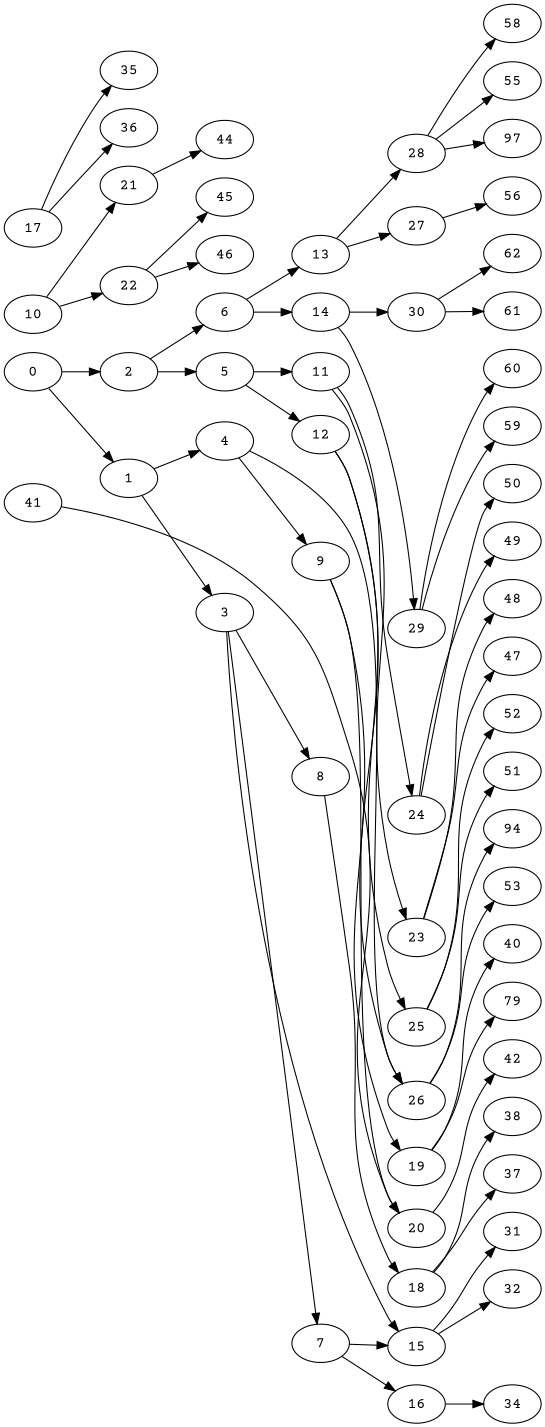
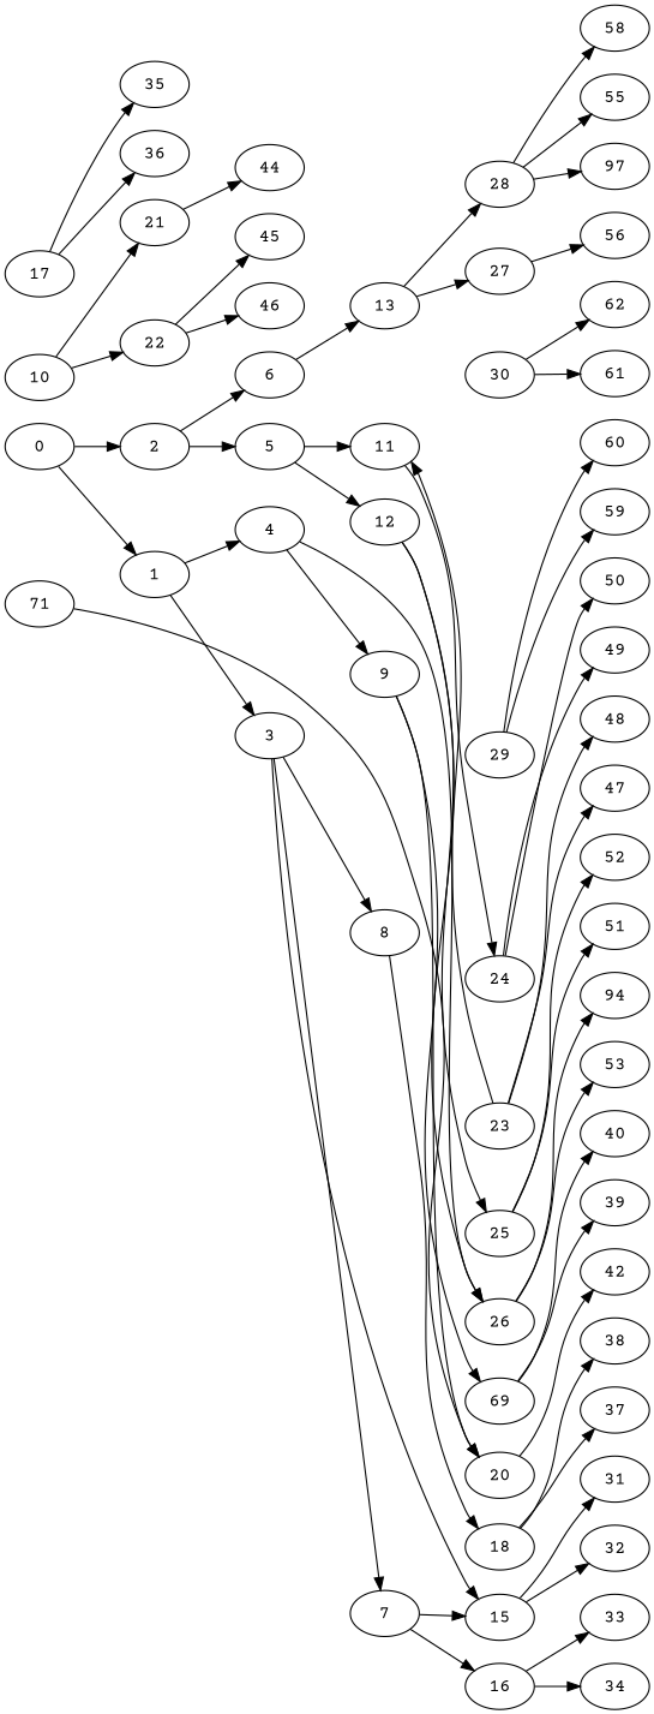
  digraph {
    fontname="Courier Prime"
    rankdir=LR
    node [fontname="Courier Prime"]
    edge [fontname="Courier Prime" weight=0]
    0
    1
    2
    3
    4
    5
    6
    7
    8
    15
    9
    26
    11
    12
    13
-   14
    16
    18
    31
    32
-   19
+   19 [label=69]
    20
    10
    21
    22
    23
    24
    25
    27
    28
    29
    30
+   33
    34
    17
    35
    36
    37
    38
-   39 [label=79]
+   39
    40
    42
    44
    45
    46
    47
    48
    49
    50
    51
    52
    53
    n53 [label=94]
    56
    55
    n56 [label=97]
    58
    59
    60
    61
    62
-   41
+   41 [label=71]
    0 -> 1
    0 -> 2 [weight=1]
    1 -> 3
    1 -> 4
    2 -> 5 [weight=1]
    2 -> 6
    3 -> 7
    3 -> 8
    3 -> 15
    4 -> 9
    4 -> 26
    5 -> 11 [weight=1]
    5 -> 12
    6 -> 13
-   6 -> 14 [weight=1]
    7 -> 15
    7 -> 16
    8 -> 18
    15 -> 31
    15 -> 32
    9 -> 19
    9 -> 20
    26 -> 53
    26 -> n53
-   11 -> 23
+   23 -> 11
    11 -> 24
    12 -> 26
    12 -> 25
    13 -> 27
    13 -> 28
-   14 -> 29
-   14 -> 30 [weight=1]
+   16 -> 33
    16 -> 34
    18 -> 37
    18 -> 38
    19 -> 39
    19 -> 40
    20 -> 42
    10 -> 21
    10 -> 22
    21 -> 44
    22 -> 45
    22 -> 46
    23 -> 47
    23 -> 48
    24 -> 49
    24 -> 50
    25 -> 51
    25 -> 52
    27 -> 56
    28 -> 55
    28 -> n56
    28 -> 58
    29 -> 59
    29 -> 60
    30 -> 61
    30 -> 62
    17 -> 35
    17 -> 36
    41 -> 20
  }
